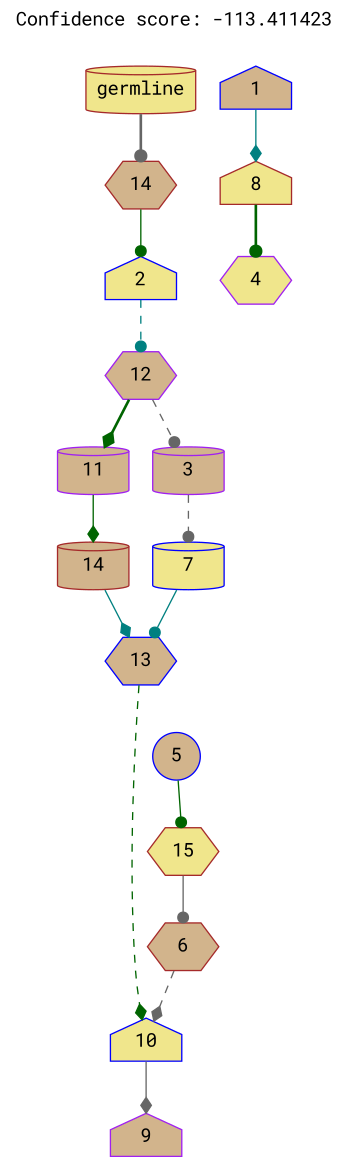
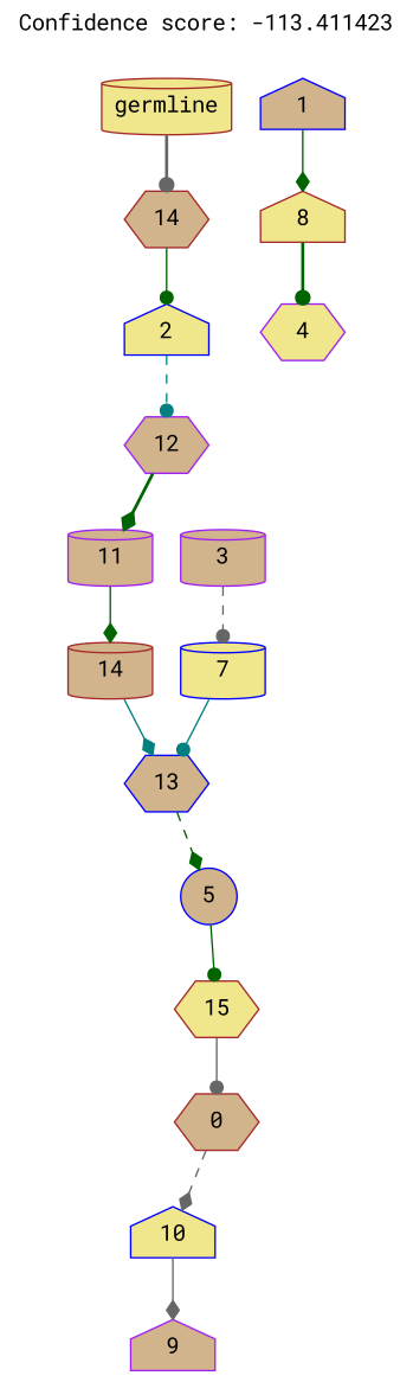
  digraph {
    fontname="Roboto Mono"
    label="Confidence score: -113.411423"
    labelloc=t
    node [color=blue fillcolor=tan fontname="Roboto Mono" shape=hexagon style=filled]
    edge [arrowhead=dot color=gray40 fontname="Roboto Mono" style=solid]
    n1 [fillcolor=khaki label=10 shape=house]
    n2 [color=purple label=9 shape=house]
-   n3 [color=brown label=6]
+   n3 [color=brown label=0]
    n4 [color=brown fillcolor=khaki label=15]
    n5 [label=5 shape=circle]
    n6 [label=13]
    n7 [color=brown label=14 shape=cylinder]
    n8 [color=purple label=11 shape=cylinder]
    n9 [color=brown fillcolor=khaki label=8 shape=house]
    n10 [color=purple fillcolor=khaki label=4]
    n11 [label=1 shape=house]
    n12 [fillcolor=khaki label=7 shape=cylinder]
    n13 [color=purple label=3 shape=cylinder]
    n14 [color=purple label=12]
    n15 [fillcolor=khaki label=2 shape=house]
    n16 [color=brown label=14]
    n17 [color=brown fillcolor=khaki label=germline shape=cylinder]
    n1 -> n2 [arrowhead=diamond]
    n3 -> n1 [arrowhead=diamond style=dashed]
    n4 -> n3
    n5 -> n4 [color=darkgreen]
-   n6 -> n1 [arrowhead=diamond color=darkgreen style=dashed]
+   n6 -> n5 [arrowhead=diamond color=darkgreen style=dashed]
    n7 -> n6 [arrowhead=diamond color=teal]
    n8 -> n7 [arrowhead=diamond color=darkgreen]
    n9 -> n10 [color=darkgreen style=bold]
-   n11 -> n9 [arrowhead=diamond color=teal]
+   n11 -> n9 [arrowhead=diamond color=darkgreen]
    n12 -> n6 [color=teal]
    n13 -> n12 [style=dashed]
    n14 -> n8 [arrowhead=diamond color=darkgreen style=bold]
-   n14 -> n13 [style=dashed]
    n15 -> n14 [color=teal style=dashed]
    n16 -> n15 [color=darkgreen]
    n17 -> n16 [style=bold]
  }
